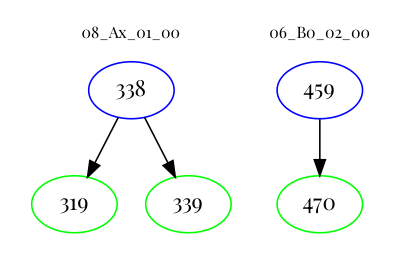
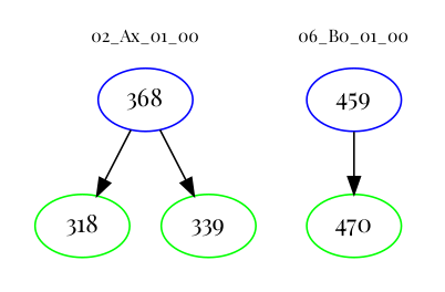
  digraph {
    fontname="Playfair Display"
    node [color=green fontname="Playfair Display"]
    edge [color=black fontname="Playfair Display"]
-   n1 [color=blue label=338]
-   n2 [label=319]
+   n1 [color=blue label=368]
+   n2 [label=318]
    n3 [label=339]
    n4 [color=blue label=459]
    n5 [label=470]
    subgraph cluster_1 {
      color=white
      fontsize=10
-     label="08_Ax_01_00"
+     label="02_Ax_01_00"
      n1
      n2
      n3
    }
    subgraph cluster_2 {
      color=white
      fontsize=10
-     label="06_B0_02_00"
+     label="06_B0_01_00"
      n4
      n5
    }
    n1 -> n2
    n1 -> n3
    n4 -> n5
  }
